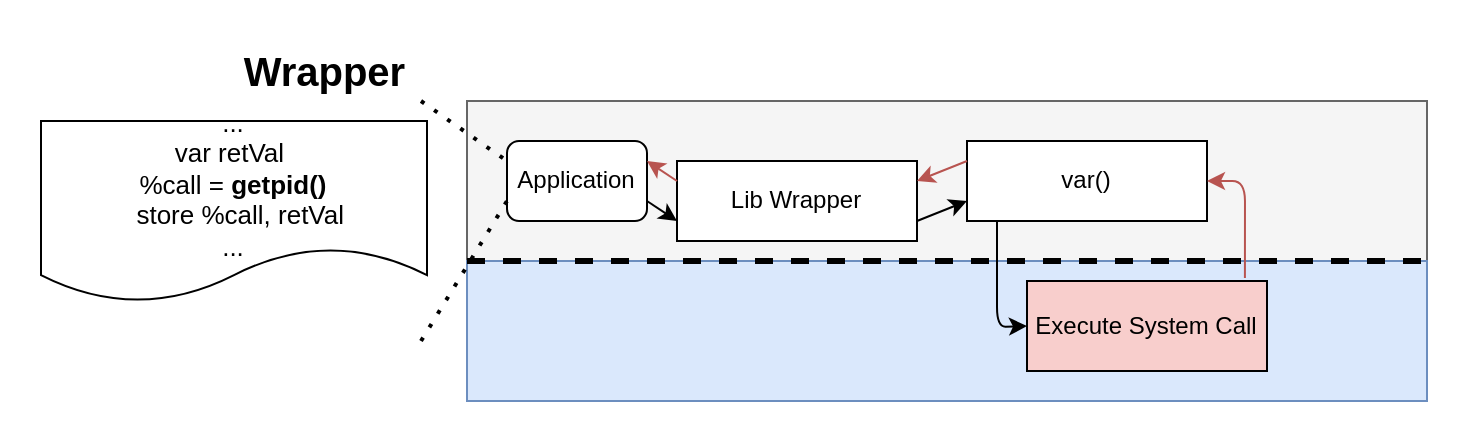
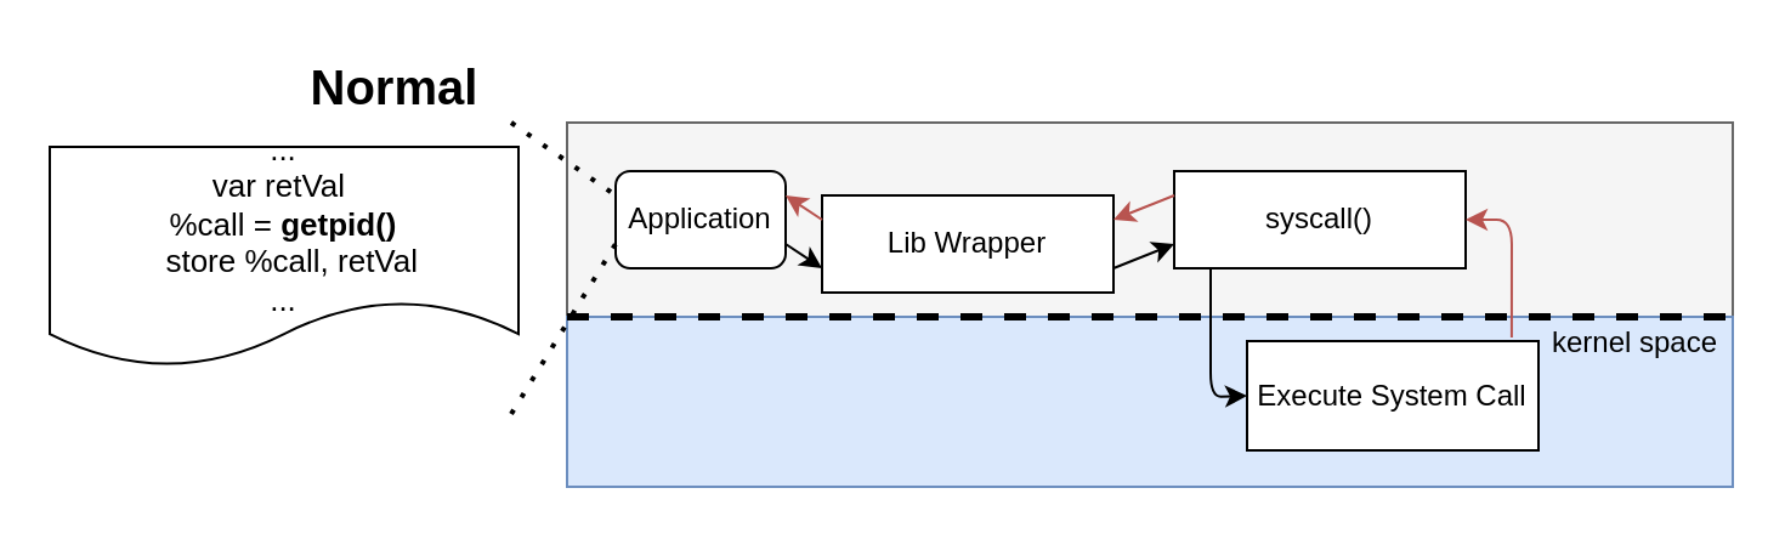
  <mxCell id="0" />
  <mxCell id="1" parent="0" />
  <mxCell id="2" value="" style="rounded=0;whiteSpace=wrap;html=1;fillColor=#f5f5f5;strokeColor=#666666;fontColor=#333333;" vertex="1" parent="1"><mxGeometry x="233" y="50" width="480" height="80" as="geometry" /></mxCell>
- <mxCell id="3" value="&lt;font style=&quot;font-size: 20px;&quot;&gt;Wrapper&amp;nbsp;&lt;/font&gt;" style="text;html=1;strokeColor=none;fillColor=none;align=center;verticalAlign=middle;whiteSpace=wrap;rounded=0;fontStyle=1;fontSize=20;" vertex="1" parent="1"><mxGeometry x="110" width="110" height="30" as="geometry" y="20" /></mxCell>
+ <mxCell id="3" value="&lt;font style=&quot;font-size: 20px;&quot;&gt;Normal&amp;nbsp;&lt;/font&gt;" style="text;html=1;strokeColor=none;fillColor=none;align=center;verticalAlign=middle;whiteSpace=wrap;rounded=0;fontStyle=1;fontSize=20;" vertex="1" parent="1"><mxGeometry x="110" width="110" height="30" as="geometry" y="20" /></mxCell>
  <mxCell id="4" value="Application" style="whiteSpace=wrap;html=1;rounded=1;" vertex="1" parent="1"><mxGeometry x="253" y="70" width="70" height="40" as="geometry" /></mxCell>
  <mxCell id="5" style="edgeStyle=orthogonalEdgeStyle;rounded=0;orthogonalLoop=1;jettySize=auto;html=1;exitX=0.5;exitY=1;exitDx=0;exitDy=0;" edge="1" parent="1" source="2" target="2"><mxGeometry relative="1" as="geometry" /></mxCell>
  <mxCell id="6" value="" style="rounded=0;whiteSpace=wrap;html=1;fillColor=#dae8fc;strokeColor=#6c8ebf;" vertex="1" parent="1"><mxGeometry x="233" y="130" width="480" height="70" as="geometry" /></mxCell>
  <mxCell id="7" value="Lib Wrapper" style="rounded=0;whiteSpace=wrap;html=1;" vertex="1" parent="1"><mxGeometry x="338" y="80" width="120" height="40" as="geometry" /></mxCell>
- <mxCell id="8" value="var()" style="rounded=0;whiteSpace=wrap;html=1;" vertex="1" parent="1"><mxGeometry x="483" y="70" width="120" height="40" as="geometry" /></mxCell>
+ <mxCell id="8" value="syscall()" style="rounded=0;whiteSpace=wrap;html=1;" vertex="1" parent="1"><mxGeometry x="483" y="70" width="120" height="40" as="geometry" /></mxCell>
+ <mxCell id="9" value="kernel space" style="text;html=1;strokeColor=none;fillColor=none;align=center;verticalAlign=middle;whiteSpace=wrap;rounded=0;" vertex="1" parent="1"><mxGeometry x="633" y="130.62" width="80" height="20" as="geometry" /></mxCell>
  <mxCell id="10" value="" style="endArrow=classic;html=1;entryX=0;entryY=0.75;entryDx=0;entryDy=0;exitX=1;exitY=0.75;exitDx=0;exitDy=0;" edge="1" parent="1" source="4" target="7"><mxGeometry width="50" height="50" relative="1" as="geometry"><mxPoint x="563" y="500" as="sourcePoint" /><mxPoint x="613" y="450" as="targetPoint" /></mxGeometry></mxCell>
  <mxCell id="11" value="" style="endArrow=classic;html=1;entryX=0;entryY=0.75;entryDx=0;entryDy=0;exitX=1;exitY=0.75;exitDx=0;exitDy=0;" edge="1" parent="1" source="7" target="8"><mxGeometry width="50" height="50" relative="1" as="geometry"><mxPoint x="383" y="110" as="sourcePoint" /><mxPoint x="433" y="110" as="targetPoint" /></mxGeometry></mxCell>
- <mxCell id="12" value="Execute System Call" style="rounded=0;whiteSpace=wrap;html=1;fillColor=#f8cecc;" vertex="1" parent="1"><mxGeometry x="513" y="140" width="120" height="45" as="geometry" /></mxCell>
+ <mxCell id="12" value="Execute System Call" style="rounded=0;whiteSpace=wrap;html=1;" vertex="1" parent="1"><mxGeometry x="513" y="140" width="120" height="45" as="geometry" /></mxCell>
  <mxCell id="13" value="" style="endArrow=classic;html=1;entryX=0;entryY=0.5;entryDx=0;entryDy=0;exitX=0.125;exitY=1;exitDx=0;exitDy=0;exitPerimeter=0;" edge="1" parent="1" source="8" target="12"><mxGeometry width="50" height="50" relative="1" as="geometry"><mxPoint x="563" y="500" as="sourcePoint" /><mxPoint x="613" y="450" as="targetPoint" /><Array as="points"><mxPoint x="498" y="163" /></Array></mxGeometry></mxCell>
  <mxCell id="14" value="" style="endArrow=classic;html=1;fillColor=#f8cecc;strokeColor=#b85450;entryX=1;entryY=0.5;entryDx=0;entryDy=0;exitX=0.908;exitY=-0.033;exitDx=0;exitDy=0;exitPerimeter=0;" edge="1" parent="1" source="12" target="8"><mxGeometry width="50" height="50" relative="1" as="geometry"><mxPoint x="563" y="500" as="sourcePoint" /><mxPoint x="613" y="450" as="targetPoint" /><Array as="points"><mxPoint x="622" y="90" /></Array></mxGeometry></mxCell>
  <mxCell id="15" value="" style="endArrow=classic;html=1;fillColor=#f8cecc;strokeColor=#b85450;entryX=1;entryY=0.25;entryDx=0;entryDy=0;exitX=0;exitY=0.25;exitDx=0;exitDy=0;" edge="1" parent="1" source="8" target="7"><mxGeometry width="50" height="50" relative="1" as="geometry"><mxPoint x="563" y="500" as="sourcePoint" /><mxPoint x="613" y="450" as="targetPoint" /></mxGeometry></mxCell>
  <mxCell id="16" value="" style="endArrow=classic;html=1;fillColor=#f8cecc;strokeColor=#b85450;entryX=1;entryY=0.25;entryDx=0;entryDy=0;exitX=0;exitY=0.25;exitDx=0;exitDy=0;" edge="1" parent="1" source="7" target="4"><mxGeometry width="50" height="50" relative="1" as="geometry"><mxPoint x="603" y="90" as="sourcePoint" /><mxPoint x="553" y="90" as="targetPoint" /></mxGeometry></mxCell>
  <mxCell id="17" value="" style="endArrow=none;dashed=1;html=1;entryX=1;entryY=0;entryDx=0;entryDy=0;exitX=0;exitY=0;exitDx=0;exitDy=0;shadow=0;strokeWidth=3;" edge="1" parent="1" source="6" target="6"><mxGeometry width="50" height="50" relative="1" as="geometry"><mxPoint x="443" y="500" as="sourcePoint" /><mxPoint x="493" y="450" as="targetPoint" /></mxGeometry></mxCell>
  <mxCell id="18" value="" style="endArrow=none;dashed=1;html=1;dashPattern=1 3;strokeWidth=2;shadow=0;entryX=0;entryY=0.25;entryDx=0;entryDy=0;" edge="1" parent="1" target="4"><mxGeometry width="50" height="50" relative="1" as="geometry"><mxPoint x="210" y="50" as="sourcePoint" /><mxPoint x="263" y="90" as="targetPoint" /></mxGeometry></mxCell>
  <mxCell id="19" value="" style="endArrow=none;dashed=1;html=1;dashPattern=1 3;strokeWidth=2;shadow=0;entryX=0;entryY=0.75;entryDx=0;entryDy=0;" edge="1" parent="1" target="4"><mxGeometry width="50" height="50" relative="1" as="geometry"><mxPoint x="210" y="170" as="sourcePoint" /><mxPoint x="273" y="100" as="targetPoint" /></mxGeometry></mxCell>
  <mxCell id="20" value="&lt;div style=&quot;font-size: 13px&quot;&gt;&lt;font style=&quot;font-size: 13px&quot;&gt;...&lt;/font&gt;&lt;/div&gt;&lt;div style=&quot;font-size: 13px&quot;&gt;&lt;div&gt;&lt;span&gt;&lt;font style=&quot;font-size: 13px&quot;&gt;var retVal&amp;nbsp;&lt;/font&gt;&lt;/span&gt;&lt;/div&gt;&lt;div&gt;&lt;font style=&quot;font-size: 13px&quot;&gt;%call =&amp;nbsp;&lt;b&gt;getpid()&lt;/b&gt;&lt;/font&gt;&lt;/div&gt;&lt;div&gt;&lt;font style=&quot;font-size: 13px&quot;&gt;&amp;nbsp; store %call, retVal&lt;/font&gt;&lt;/div&gt;&lt;/div&gt;&lt;div style=&quot;font-size: 13px&quot;&gt;&lt;font style=&quot;font-size: 13px&quot;&gt;...&lt;/font&gt;&lt;/div&gt;" style="shape=document;whiteSpace=wrap;html=1;boundedLbl=1;" vertex="1" parent="1"><mxGeometry x="20" y="60" width="193" height="90.62" as="geometry" /></mxCell>
